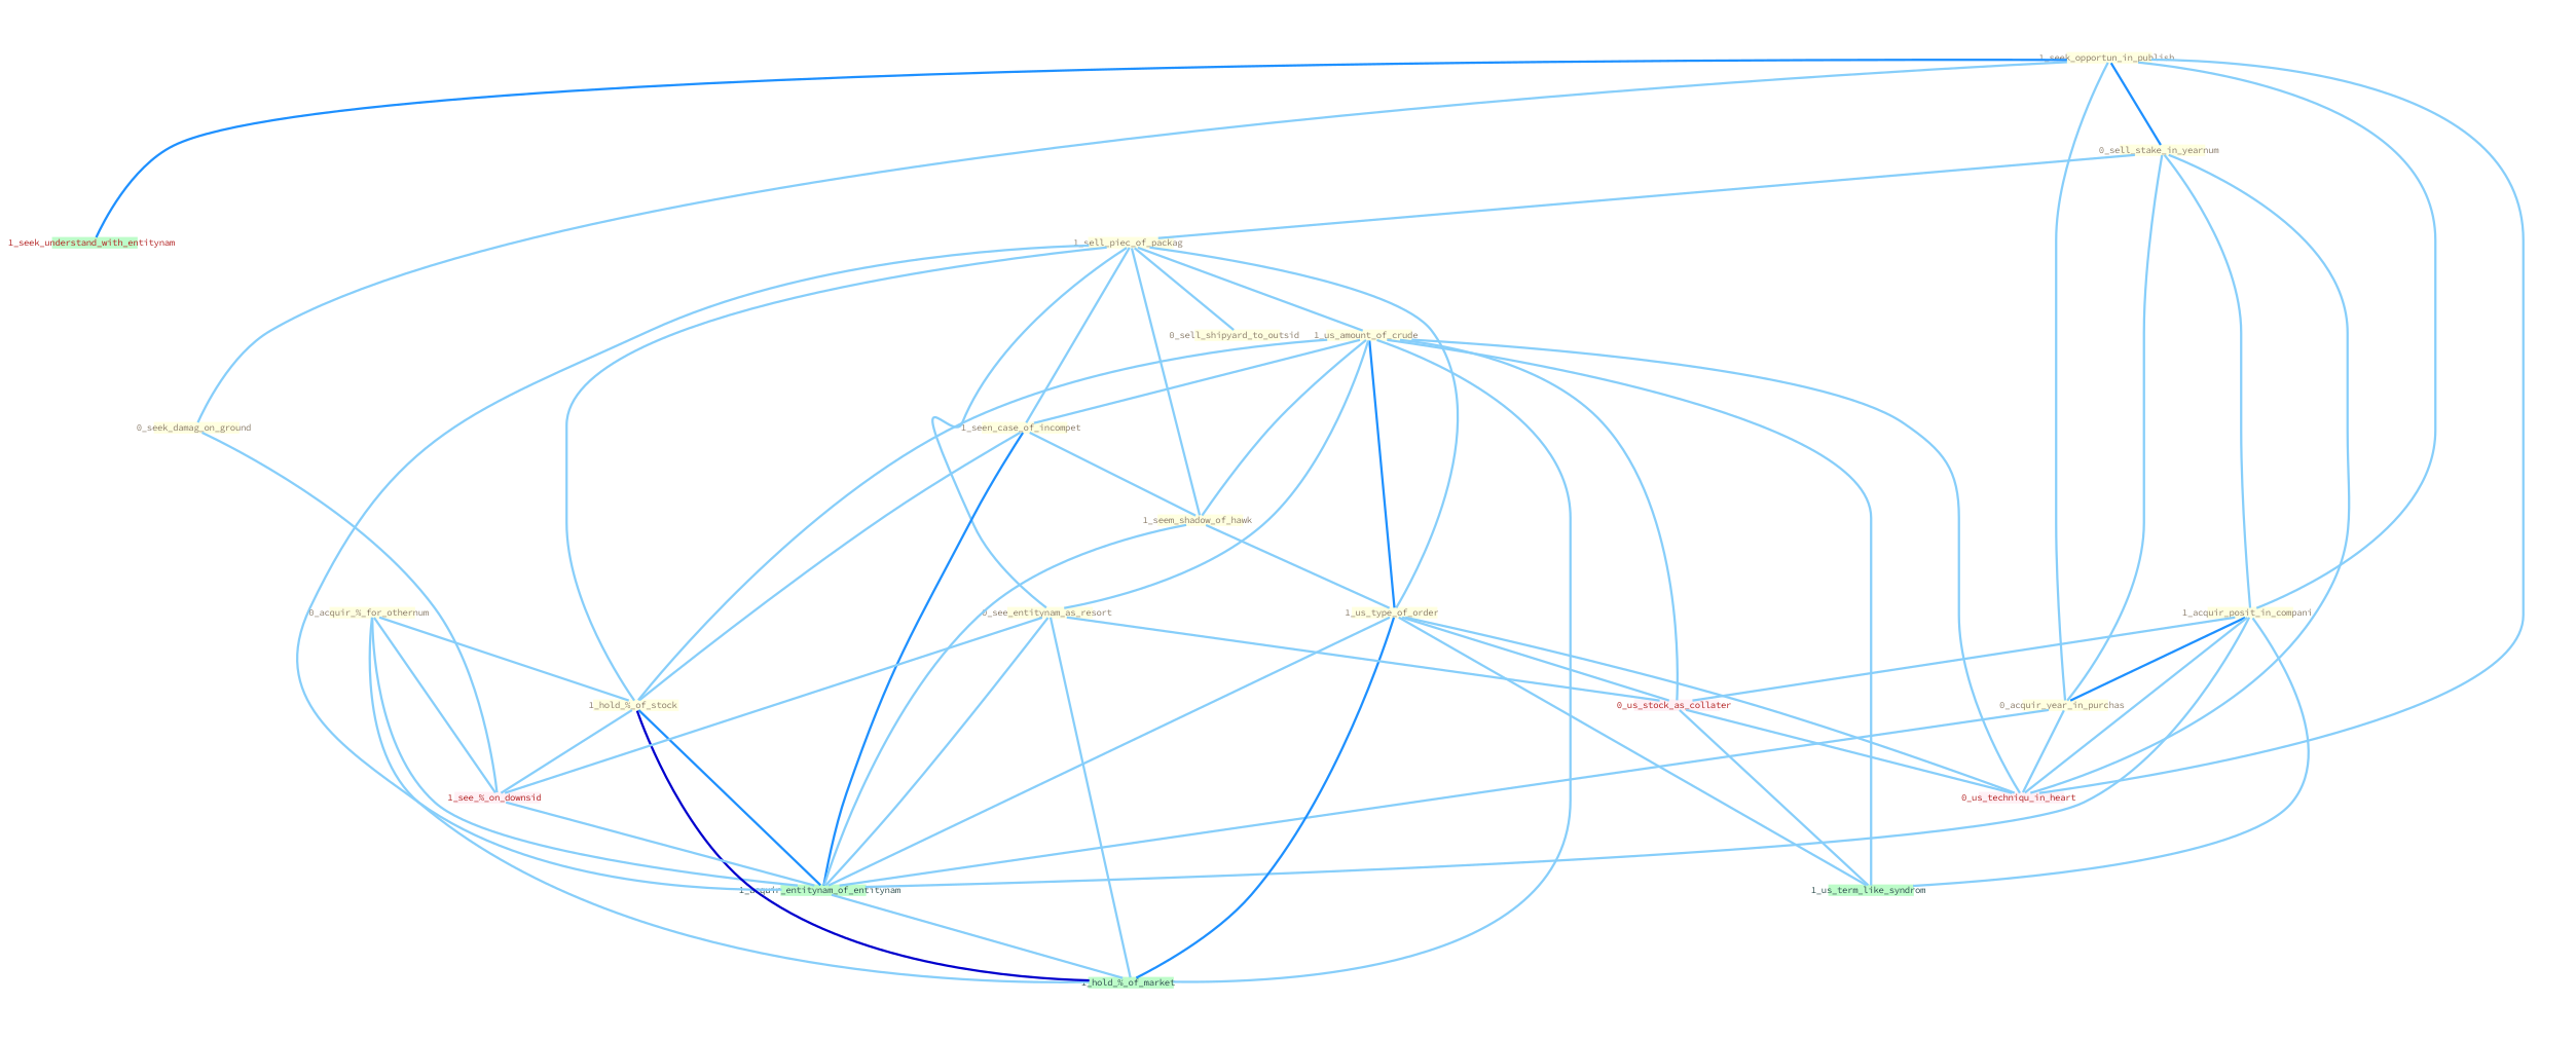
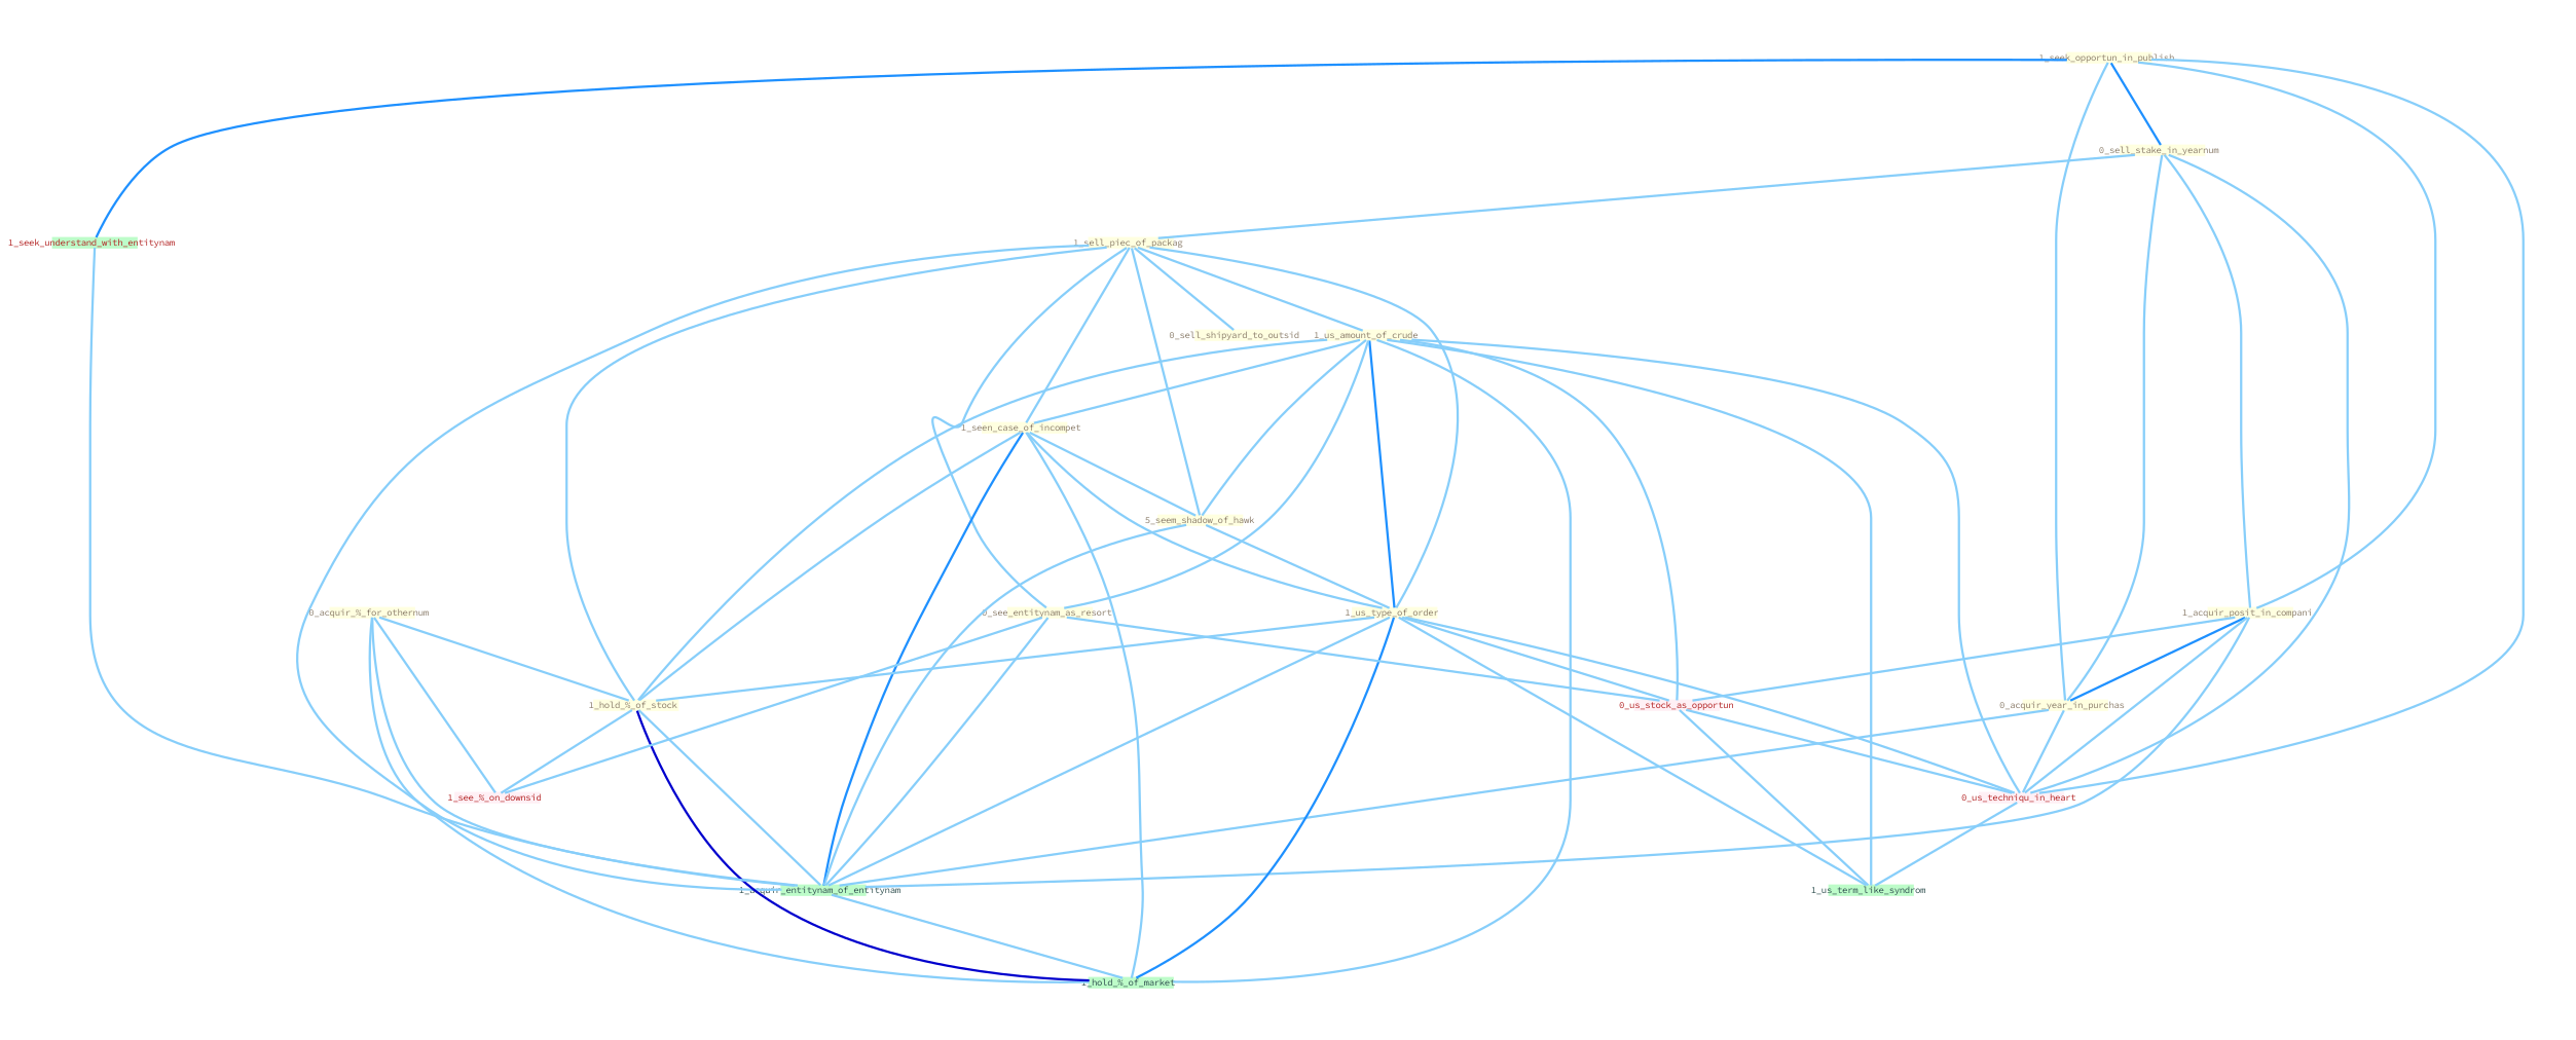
  graph {
    fontname="Source Code Pro"
    node [color="#ffffe0" fixedsize=true fontcolor="#8b7d6b" fontname="Source Code Pro" fontsize=4 shape=polygon style=filled]
    edge [color="#87cefa" fontname="Source Code Pro" w=1]
    "1_seek_opportun_in_publish " [height=.06 width=.5]
    "0_sell_stake_in_yearnum " [height=.06 width=.5]
    "1_sell_piec_of_packag " [height=.06 width=.5]
    "1_acquir_posit_in_compani " [height=.06 width=.5]
    "1_us_amount_of_crude " [height=.06 width=.5]
    "0_acquir_year_in_purchas " [height=.06 width=.5]
    "0_sell_shipyard_to_outsid " [height=.06 width=.5]
    "0_acquir_%_for_othernum " [height=.06 width=.5]
-   "0_seek_damag_on_ground " [height=.06 width=.5]
    "1_seen_case_of_incompet " [height=.06 width=.5]
-   "1_seem_shadow_of_hawk " [height=.06 width=.5]
+   "1_seem_shadow_of_hawk " [height=.06 width=.5 label="5_seem_shadow_of_hawk"]
    "1_us_type_of_order " [height=.06 width=.5]
    "1_hold_%_of_stock " [height=.06 width=.5]
    "0_see_entitynam_as_resort " [height=.06 width=.5]
-   "0_us_stock_as_collater " [color="#fff0f5" fontcolor="#b22222" height=.06 width=.5]
+   "0_us_stock_as_collater " [color="#fff0f5" fontcolor="#b22222" height=.06 width=.5 label="0_us_stock_as_opportun"]
    "0_us_techniqu_in_heart " [color="#fff0f5" fontcolor="#b22222" height=.06 width=.5]
    "1_see_%_on_downsid " [color="#fff0f5" fontcolor="#b22222" height=.06 width=.5]
    "1_seek_understand_with_entitynam " [color="#BDFCC9" fontcolor="#b22222" height=.06 width=.5]
    "1_acquir_entitynam_of_entitynam " [color="#BDFCC9" fontcolor="#2f4f4f" height=.06 width=.5]
    "1_hold_%_of_market " [color="#BDFCC9" fontcolor="#2f4f4f" height=.06 width=.5]
    "1_us_term_like_syndrom " [color="#BDFCC9" fontcolor="#2f4f4f" height=.06 width=.5]
    subgraph sub_1 {
      "1_seek_opportun_in_publish "
      "0_sell_stake_in_yearnum "
      "1_sell_piec_of_packag "
      "1_acquir_posit_in_compani "
      "1_us_amount_of_crude "
      "0_acquir_year_in_purchas "
      "0_sell_shipyard_to_outsid "
      "0_acquir_%_for_othernum "
-     "0_seek_damag_on_ground "
      "1_seen_case_of_incompet "
      "1_seem_shadow_of_hawk "
      "1_us_type_of_order "
      "1_hold_%_of_stock "
      "0_see_entitynam_as_resort "
    }
    subgraph sub_2 {
      "0_us_stock_as_collater "
      "0_us_techniqu_in_heart "
      "1_see_%_on_downsid "
    }
    "1_seek_opportun_in_publish " -- "0_sell_stake_in_yearnum " [color="#1e90ff"]
    "1_seek_opportun_in_publish " -- "1_acquir_posit_in_compani "
    "1_seek_opportun_in_publish " -- "0_acquir_year_in_purchas "
-   "1_seek_opportun_in_publish " -- "0_seek_damag_on_ground "
    "1_seek_opportun_in_publish " -- "0_us_techniqu_in_heart "
    "1_seek_opportun_in_publish " -- "1_seek_understand_with_entitynam " [color="#1e90ff"]
    "0_sell_stake_in_yearnum " -- "1_sell_piec_of_packag "
    "0_sell_stake_in_yearnum " -- "1_acquir_posit_in_compani "
    "0_sell_stake_in_yearnum " -- "0_acquir_year_in_purchas "
    "0_sell_stake_in_yearnum " -- "0_us_techniqu_in_heart "
    "1_sell_piec_of_packag " -- "1_us_amount_of_crude "
    "1_sell_piec_of_packag " -- "0_sell_shipyard_to_outsid "
    "1_sell_piec_of_packag " -- "1_seen_case_of_incompet "
    "1_sell_piec_of_packag " -- "1_seem_shadow_of_hawk "
    "1_sell_piec_of_packag " -- "1_us_type_of_order "
    "1_sell_piec_of_packag " -- "1_hold_%_of_stock "
    "1_sell_piec_of_packag " -- "0_see_entitynam_as_resort "
    "1_sell_piec_of_packag " -- "1_acquir_entitynam_of_entitynam "
    "1_acquir_posit_in_compani " -- "0_acquir_year_in_purchas " [color="#1e90ff" w=2]
    "1_acquir_posit_in_compani " -- "0_us_stock_as_collater "
    "1_acquir_posit_in_compani " -- "0_us_techniqu_in_heart "
    "1_acquir_posit_in_compani " -- "1_acquir_entitynam_of_entitynam "
    "1_us_amount_of_crude " -- "1_seen_case_of_incompet "
    "1_us_amount_of_crude " -- "1_seem_shadow_of_hawk "
    "1_us_amount_of_crude " -- "1_us_type_of_order " [color="#1e90ff" w=2]
    "1_us_amount_of_crude " -- "1_hold_%_of_stock "
    "1_us_amount_of_crude " -- "0_see_entitynam_as_resort "
    "1_us_amount_of_crude " -- "0_us_stock_as_collater "
    "1_us_amount_of_crude " -- "0_us_techniqu_in_heart "
    "1_us_amount_of_crude " -- "1_hold_%_of_market "
    "1_us_amount_of_crude " -- "1_us_term_like_syndrom "
    "0_acquir_year_in_purchas " -- "0_us_techniqu_in_heart "
    "0_acquir_year_in_purchas " -- "1_acquir_entitynam_of_entitynam "
    "0_acquir_%_for_othernum " -- "1_hold_%_of_stock "
    "0_acquir_%_for_othernum " -- "1_see_%_on_downsid "
    "0_acquir_%_for_othernum " -- "1_acquir_entitynam_of_entitynam "
    "0_acquir_%_for_othernum " -- "1_hold_%_of_market "
-   "0_seek_damag_on_ground " -- "1_see_%_on_downsid "
    "1_seen_case_of_incompet " -- "1_seem_shadow_of_hawk "
+   "1_seen_case_of_incompet " -- "1_us_type_of_order "
    "1_seen_case_of_incompet " -- "1_hold_%_of_stock "
    "1_seen_case_of_incompet " -- "1_acquir_entitynam_of_entitynam " [color="#1e90ff"]
-   "0_see_entitynam_as_resort " -- "1_hold_%_of_market "
+   "1_seen_case_of_incompet " -- "1_hold_%_of_market "
    "1_seem_shadow_of_hawk " -- "1_us_type_of_order "
    "1_seem_shadow_of_hawk " -- "1_acquir_entitynam_of_entitynam "
+   "1_us_type_of_order " -- "1_hold_%_of_stock "
    "1_us_type_of_order " -- "0_us_stock_as_collater "
    "1_us_type_of_order " -- "0_us_techniqu_in_heart "
    "1_us_type_of_order " -- "1_acquir_entitynam_of_entitynam "
    "1_us_type_of_order " -- "1_hold_%_of_market " [color="#1e90ff"]
    "1_us_type_of_order " -- "1_us_term_like_syndrom "
    "1_hold_%_of_stock " -- "1_see_%_on_downsid "
-   "1_hold_%_of_stock " -- "1_acquir_entitynam_of_entitynam " [color="#1e90ff"]
+   "1_hold_%_of_stock " -- "1_acquir_entitynam_of_entitynam "
    "1_hold_%_of_stock " -- "1_hold_%_of_market " [color="#0000cd" w=3]
    "0_see_entitynam_as_resort " -- "0_us_stock_as_collater "
    "0_see_entitynam_as_resort " -- "1_see_%_on_downsid "
    "0_see_entitynam_as_resort " -- "1_acquir_entitynam_of_entitynam "
    "0_us_stock_as_collater " -- "0_us_techniqu_in_heart "
    "0_us_stock_as_collater " -- "1_us_term_like_syndrom "
-   "1_acquir_posit_in_compani " -- "1_us_term_like_syndrom "
-   "1_see_%_on_downsid " -- "1_acquir_entitynam_of_entitynam "
+   "0_us_techniqu_in_heart " -- "1_us_term_like_syndrom "
+   "1_seek_understand_with_entitynam " -- "1_acquir_entitynam_of_entitynam "
    "1_acquir_entitynam_of_entitynam " -- "1_hold_%_of_market "
  }
